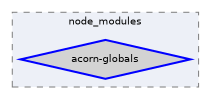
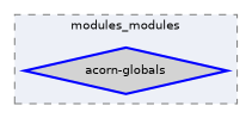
  digraph {
    compound=true
    rankdir=LR
    n1 [color=blue fillcolor=lightgrey fontname=Helvetica fontsize=10 height=0.2 label="acorn-globals" shape=diamond style="filled,bold" width=0.4]
    subgraph cluster_1 {
      bgcolor="#edf0f7"
      fontname=Helvetica
      fontsize=10
-     label=node_modules
+     label=modules_modules
      pencolor=grey50
      style="filled,dashed"
      n1
    }
  }
